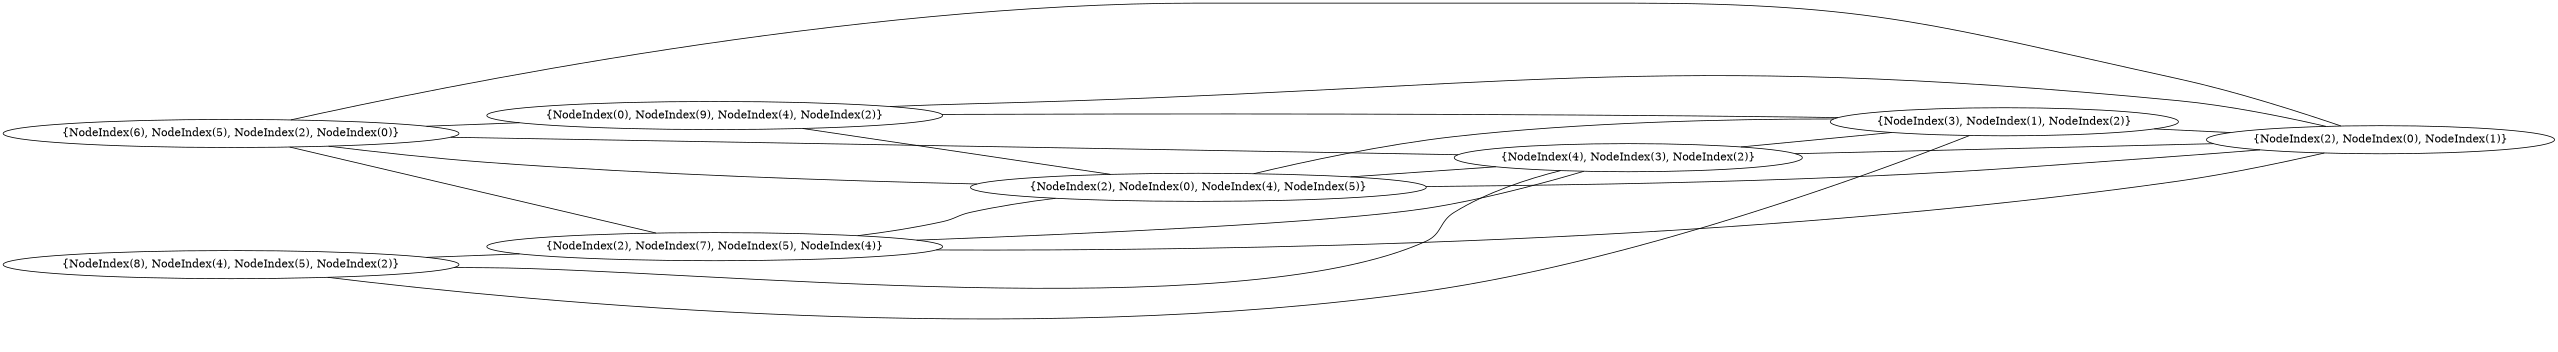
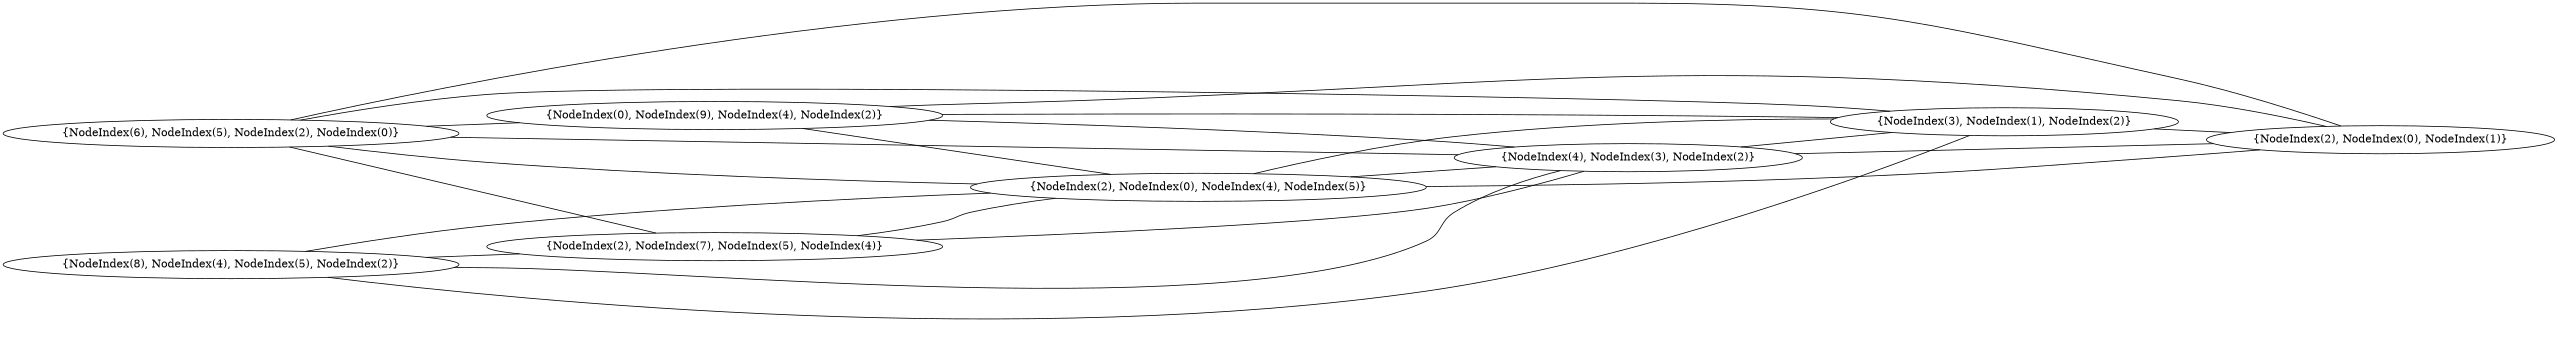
  graph {
    rankdir=LR
    n1 [label="{NodeIndex(2), NodeIndex(0), NodeIndex(1)}"]
    n2 [label="{NodeIndex(3), NodeIndex(1), NodeIndex(2)}"]
    n3 [label="{NodeIndex(4), NodeIndex(3), NodeIndex(2)}"]
    n4 [label="{NodeIndex(2), NodeIndex(0), NodeIndex(4), NodeIndex(5)}"]
    n5 [label="{NodeIndex(2), NodeIndex(7), NodeIndex(5), NodeIndex(4)}"]
    n6 [label="{NodeIndex(8), NodeIndex(4), NodeIndex(5), NodeIndex(2)}"]
    n7 [label="{NodeIndex(0), NodeIndex(9), NodeIndex(4), NodeIndex(2)}"]
    n8 [label="{NodeIndex(6), NodeIndex(5), NodeIndex(2), NodeIndex(0)}"]
    n2 -- n1
    n3 -- n1
    n3 -- n2
    n4 -- n1
    n4 -- n2
    n4 -- n3
-   n5 -- n1
    n5 -- n3
    n5 -- n4
    n6 -- n2
    n6 -- n3
+   n6 -- n4
    n6 -- n5
    n7 -- n1
    n7 -- n2
+   n7 -- n3
    n7 -- n4
    n8 -- n1
+   n8 -- n2
    n8 -- n3
    n8 -- n4
    n8 -- n5
    n8 -- n7
  }
